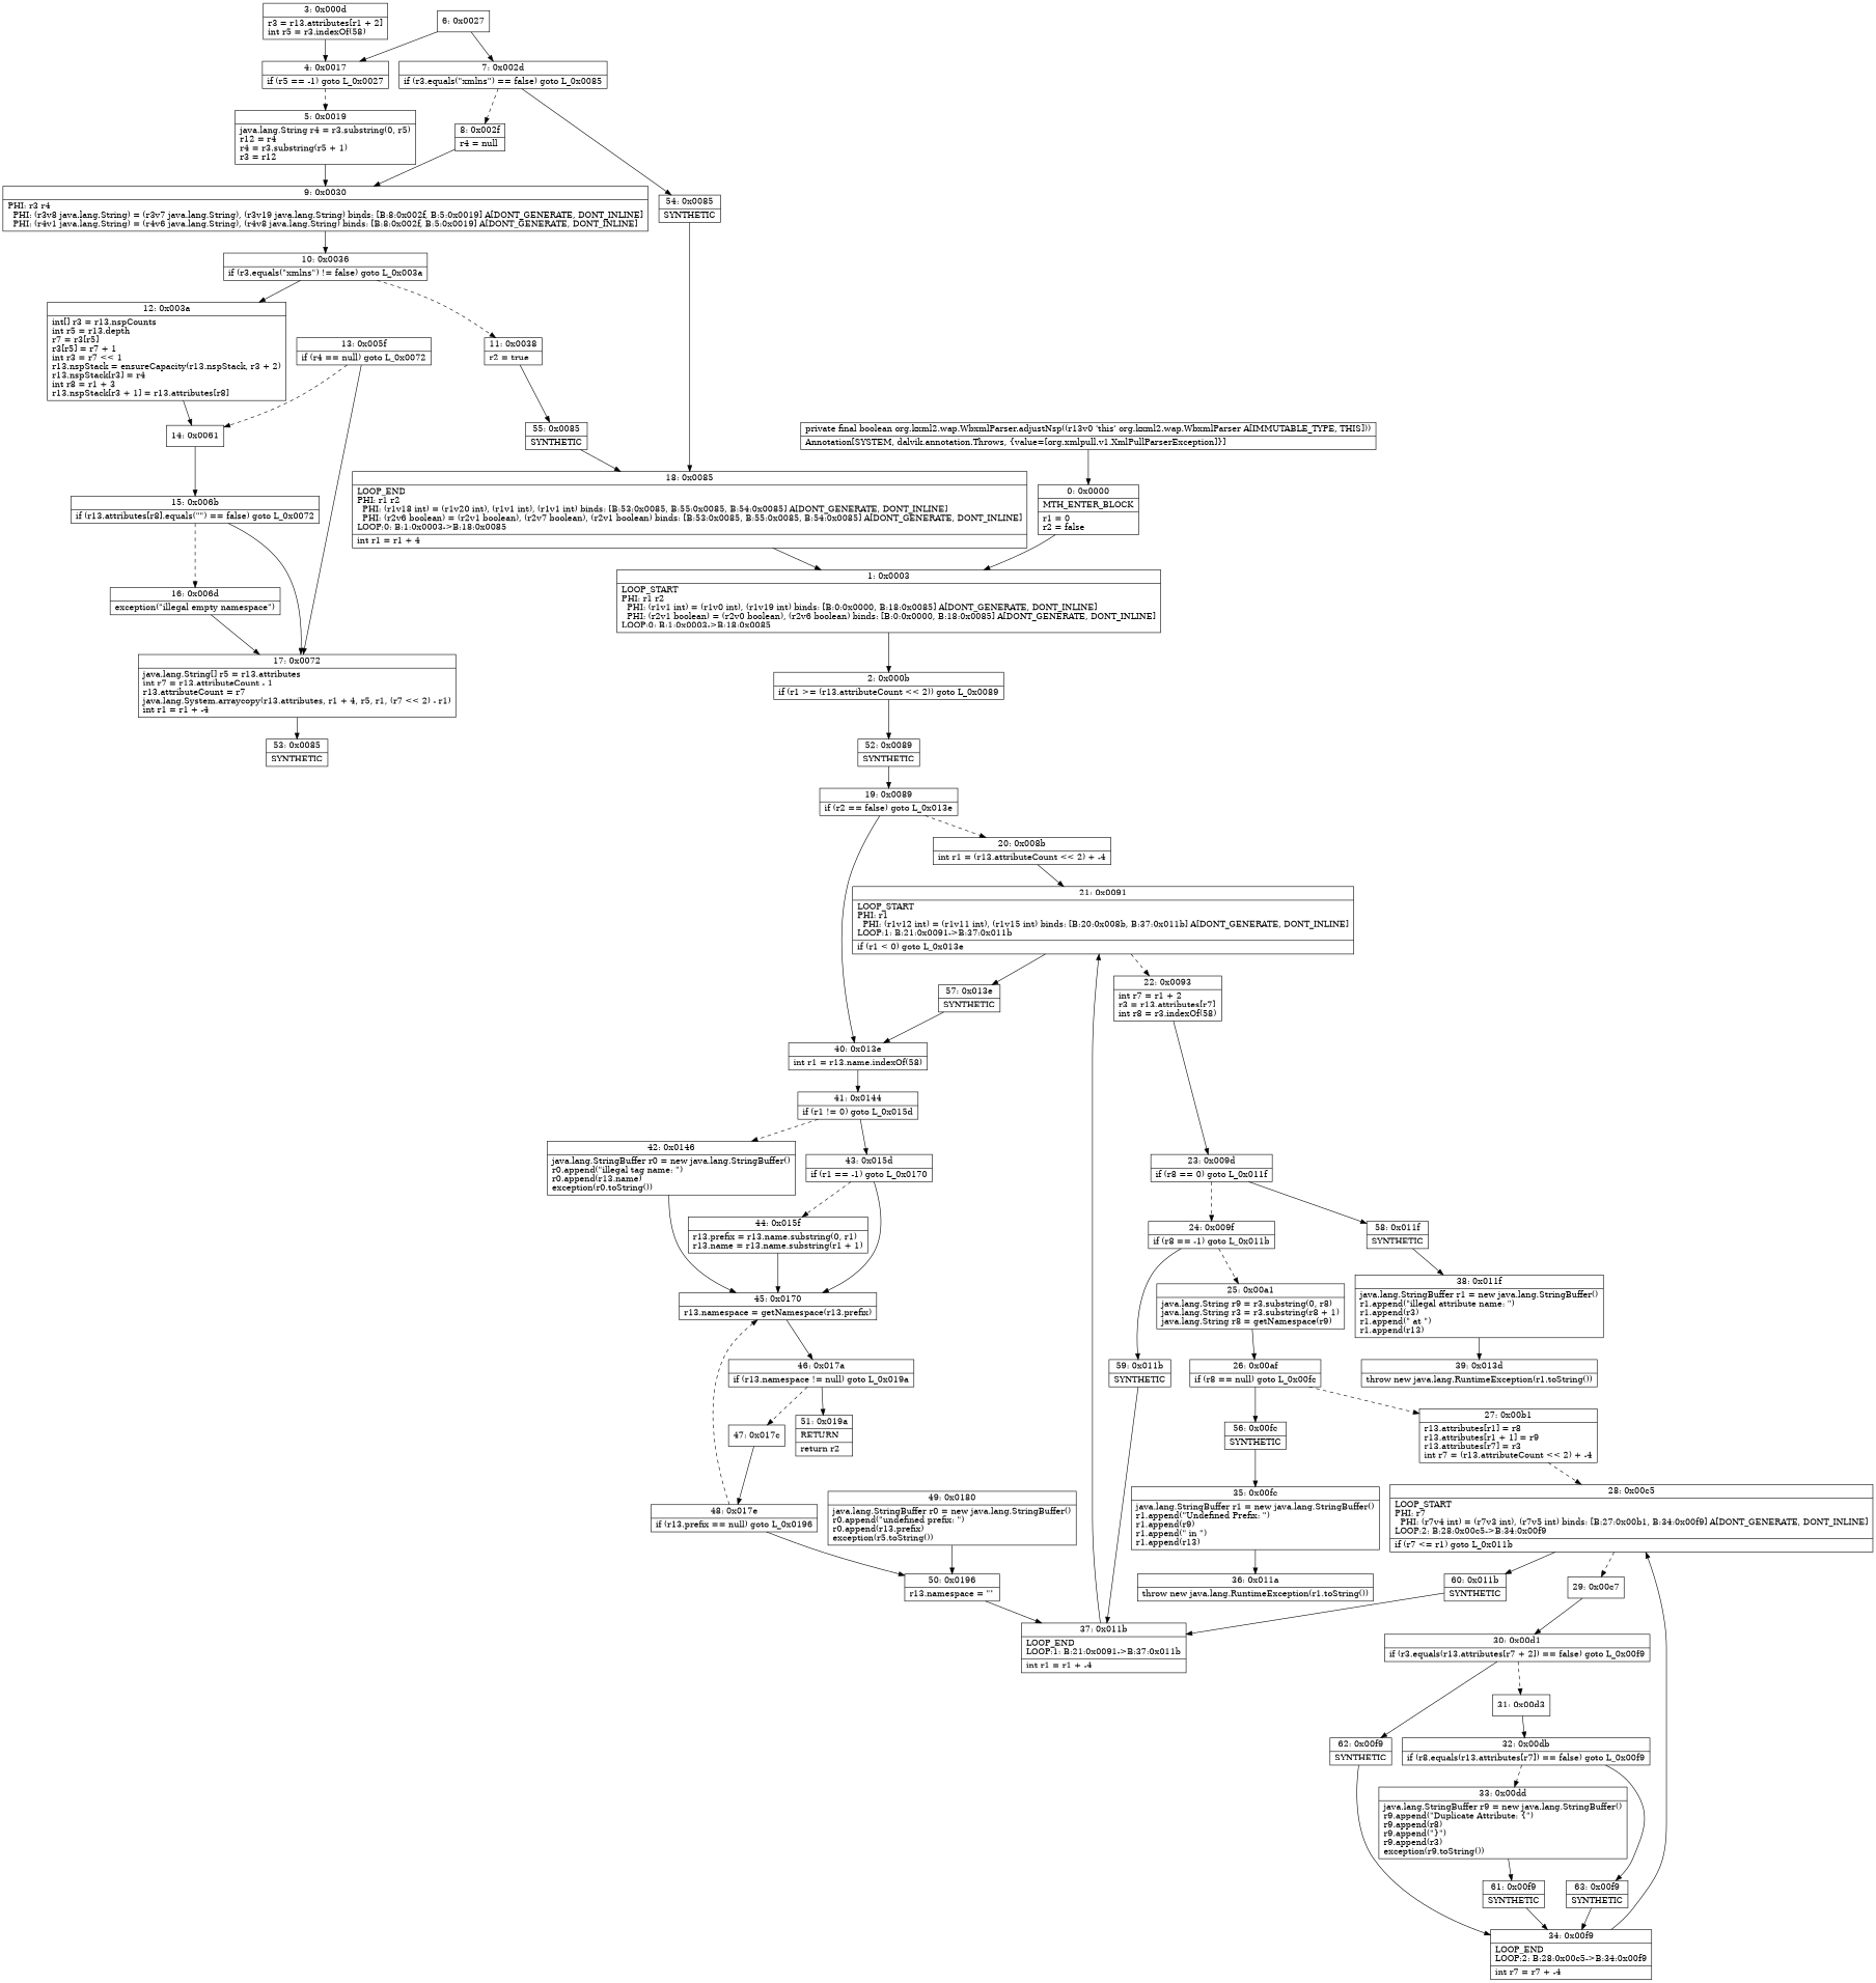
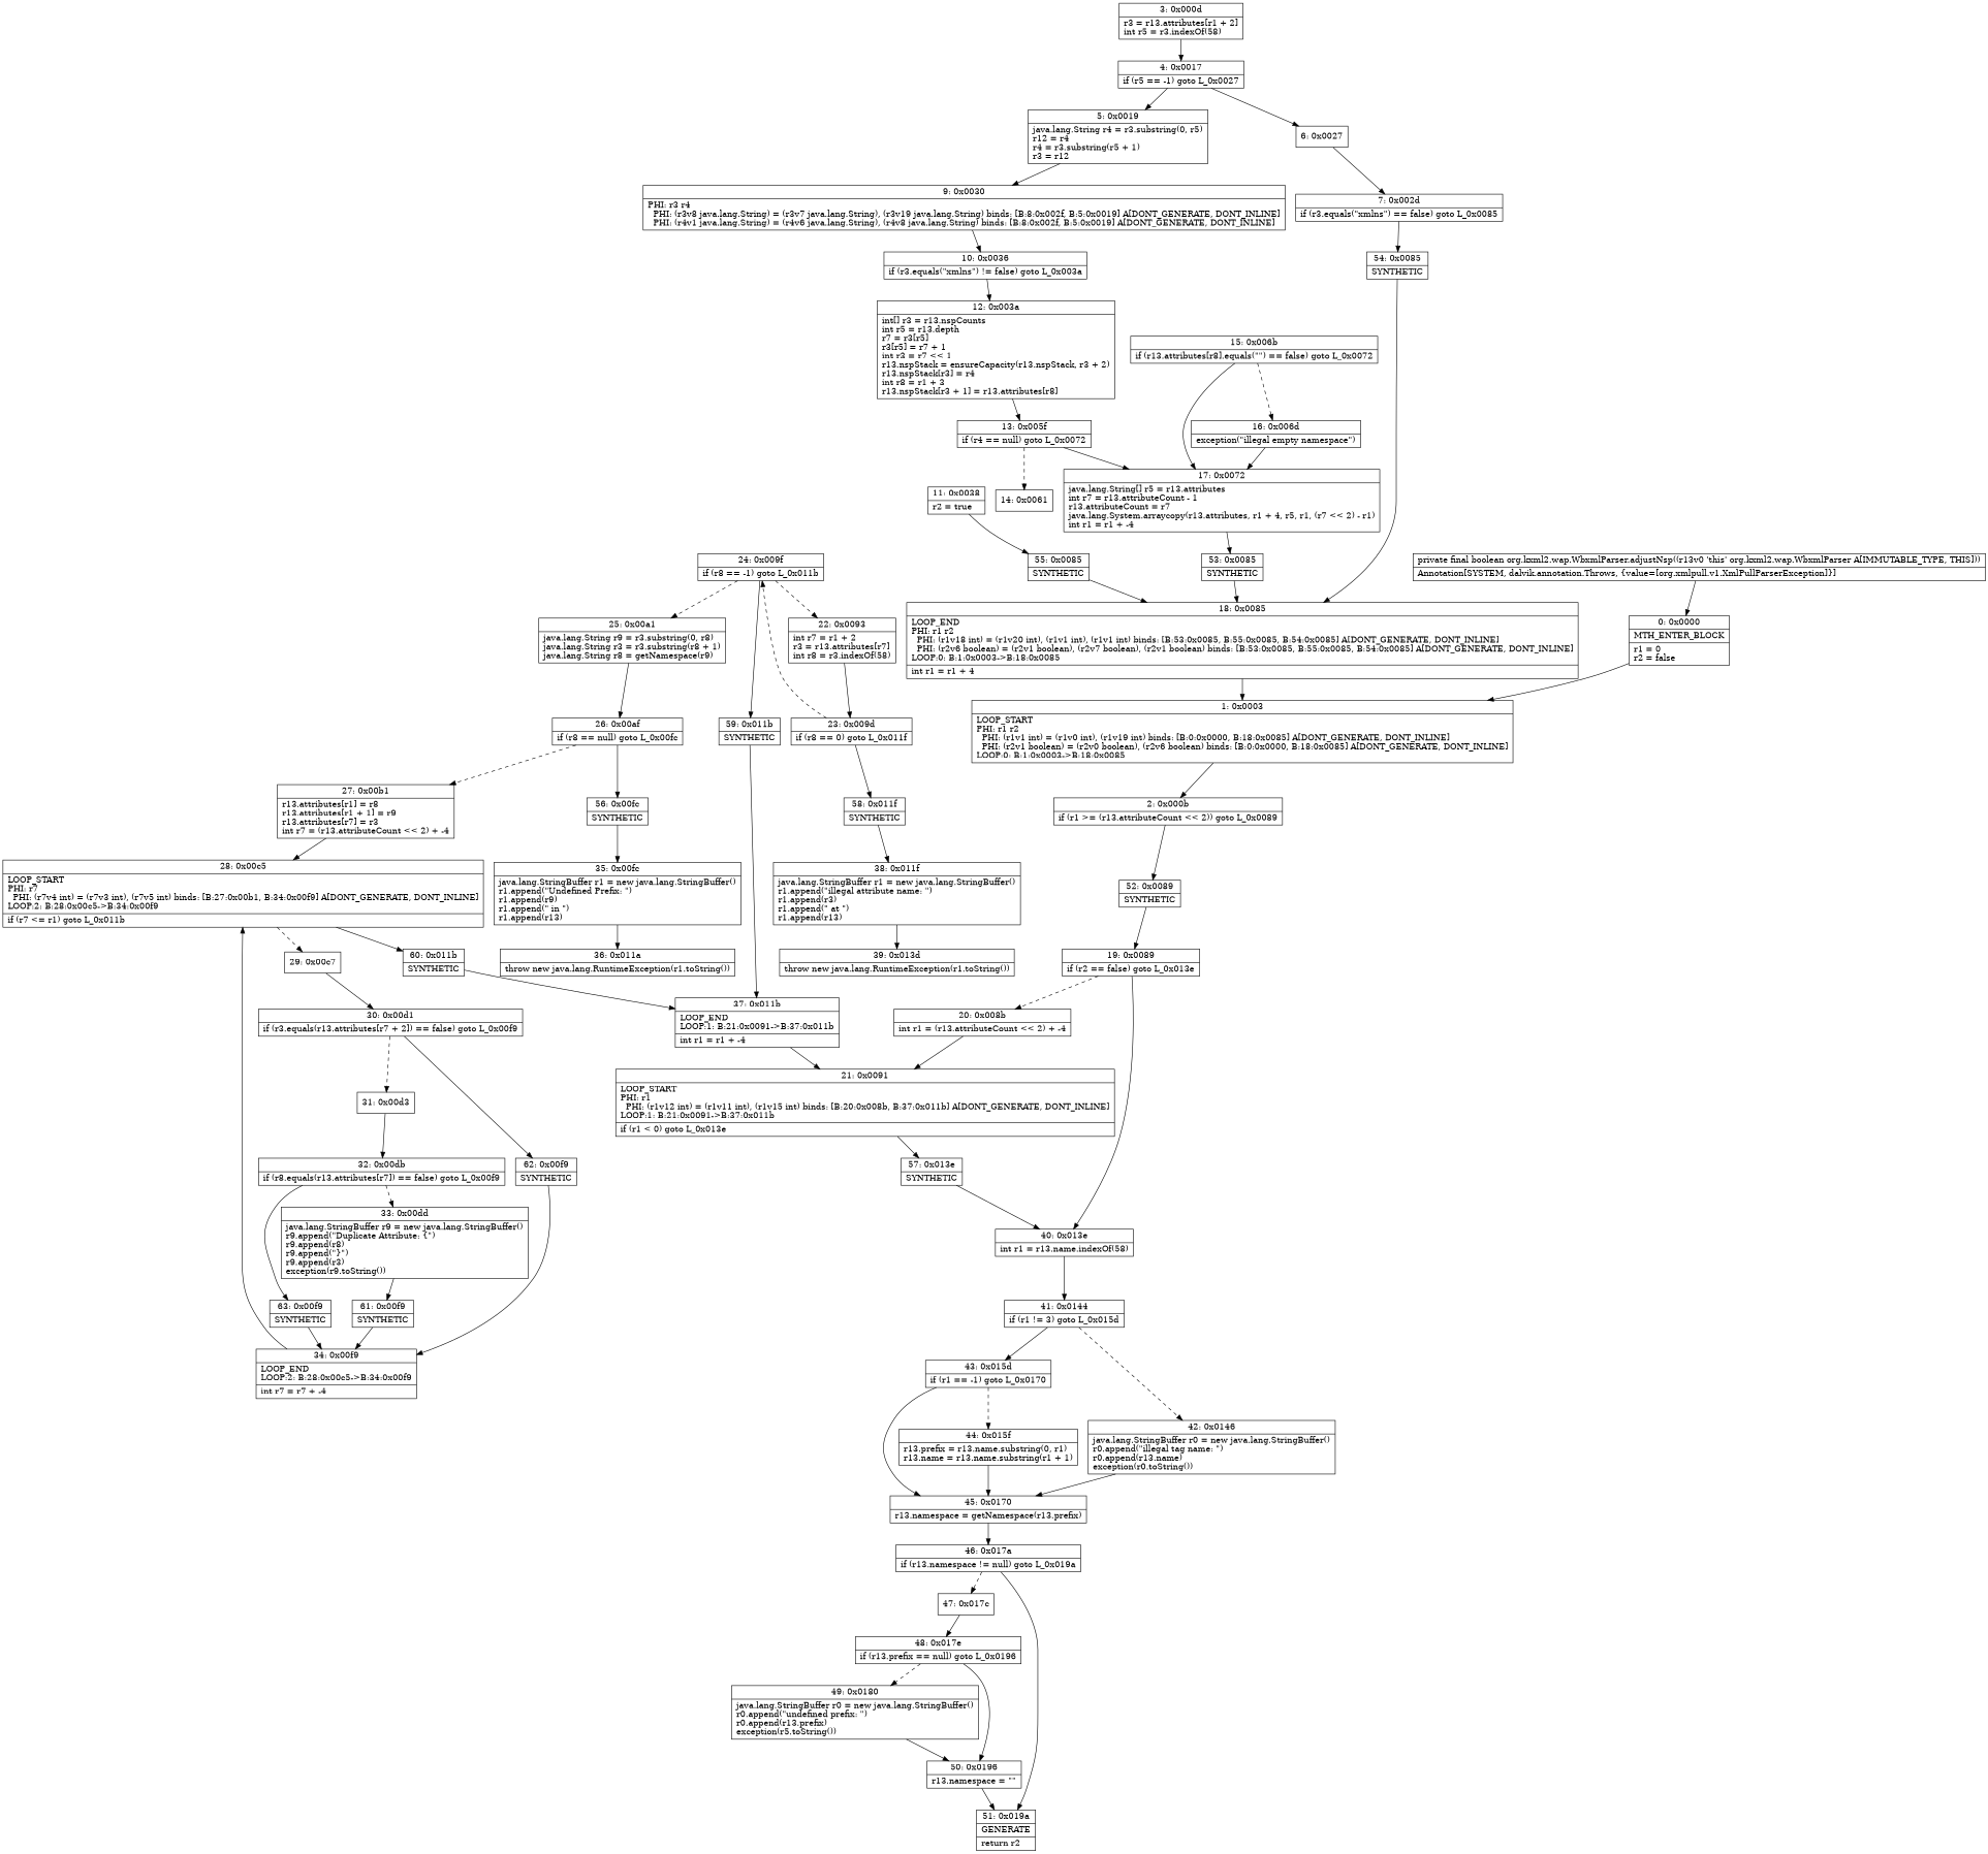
  digraph {
    node [shape=record]
    n1 [label="{0\:\ 0x0000|MTH_ENTER_BLOCK\l|r1 = 0\lr2 = false\l}"]
    n2 [label="{1\:\ 0x0003|LOOP_START\lPHI: r1 r2 \l  PHI: (r1v1 int) = (r1v0 int), (r1v19 int) binds: [B:0:0x0000, B:18:0x0085] A[DONT_GENERATE, DONT_INLINE]\l  PHI: (r2v1 boolean) = (r2v0 boolean), (r2v6 boolean) binds: [B:0:0x0000, B:18:0x0085] A[DONT_GENERATE, DONT_INLINE]\lLOOP:0: B:1:0x0003\-\>B:18:0x0085\l}"]
    n3 [label="{2\:\ 0x000b|if (r1 \>= (r13.attributeCount \<\< 2)) goto L_0x0089\l}"]
    n4 [label="{52\:\ 0x0089|SYNTHETIC\l}"]
    n5 [label="{3\:\ 0x000d|r3 = r13.attributes[r1 + 2]\lint r5 = r3.indexOf(58)\l}"]
    n6 [label="{4\:\ 0x0017|if (r5 == \-1) goto L_0x0027\l}"]
    n7 [label="{19\:\ 0x0089|if (r2 == false) goto L_0x013e\l}"]
    n8 [label="{5\:\ 0x0019|java.lang.String r4 = r3.substring(0, r5)\lr12 = r4\lr4 = r3.substring(r5 + 1)\lr3 = r12\l}"]
    n9 [label="{6\:\ 0x0027}"]
    n10 [label="{9\:\ 0x0030|PHI: r3 r4 \l  PHI: (r3v8 java.lang.String) = (r3v7 java.lang.String), (r3v19 java.lang.String) binds: [B:8:0x002f, B:5:0x0019] A[DONT_GENERATE, DONT_INLINE]\l  PHI: (r4v1 java.lang.String) = (r4v6 java.lang.String), (r4v8 java.lang.String) binds: [B:8:0x002f, B:5:0x0019] A[DONT_GENERATE, DONT_INLINE]\l}"]
    n11 [label="{7\:\ 0x002d|if (r3.equals(\"xmlns\") == false) goto L_0x0085\l}"]
    n12 [label="{10\:\ 0x0036|if (r3.equals(\"xmlns\") != false) goto L_0x003a\l}"]
-   n13 [label="{8\:\ 0x002f|r4 = null\l}"]
    n14 [label="{54\:\ 0x0085|SYNTHETIC\l}"]
    n15 [label="{18\:\ 0x0085|LOOP_END\lPHI: r1 r2 \l  PHI: (r1v18 int) = (r1v20 int), (r1v1 int), (r1v1 int) binds: [B:53:0x0085, B:55:0x0085, B:54:0x0085] A[DONT_GENERATE, DONT_INLINE]\l  PHI: (r2v6 boolean) = (r2v1 boolean), (r2v7 boolean), (r2v1 boolean) binds: [B:53:0x0085, B:55:0x0085, B:54:0x0085] A[DONT_GENERATE, DONT_INLINE]\lLOOP:0: B:1:0x0003\-\>B:18:0x0085\l|int r1 = r1 + 4\l}"]
    n16 [label="{11\:\ 0x0038|r2 = true\l}"]
    n17 [label="{12\:\ 0x003a|int[] r3 = r13.nspCounts\lint r5 = r13.depth\lr7 = r3[r5]\lr3[r5] = r7 + 1\lint r3 = r7 \<\< 1\lr13.nspStack = ensureCapacity(r13.nspStack, r3 + 2)\lr13.nspStack[r3] = r4\lint r8 = r1 + 3\lr13.nspStack[r3 + 1] = r13.attributes[r8]\l}"]
    n18 [label="{55\:\ 0x0085|SYNTHETIC\l}"]
    n19 [label="{13\:\ 0x005f|if (r4 == null) goto L_0x0072\l}"]
    n20 [label="{14\:\ 0x0061}"]
    n21 [label="{17\:\ 0x0072|java.lang.String[] r5 = r13.attributes\lint r7 = r13.attributeCount \- 1\lr13.attributeCount = r7\ljava.lang.System.arraycopy(r13.attributes, r1 + 4, r5, r1, (r7 \<\< 2) \- r1)\lint r1 = r1 + \-4\l}"]
    n22 [label="{15\:\ 0x006b|if (r13.attributes[r8].equals(\"\") == false) goto L_0x0072\l}"]
    n23 [label="{53\:\ 0x0085|SYNTHETIC\l}"]
    n24 [label="{16\:\ 0x006d|exception(\"illegal empty namespace\")\l}"]
    n25 [label="{20\:\ 0x008b|int r1 = (r13.attributeCount \<\< 2) + \-4\l}"]
    n26 [label="{40\:\ 0x013e|int r1 = r13.name.indexOf(58)\l}"]
    n27 [label="{21\:\ 0x0091|LOOP_START\lPHI: r1 \l  PHI: (r1v12 int) = (r1v11 int), (r1v15 int) binds: [B:20:0x008b, B:37:0x011b] A[DONT_GENERATE, DONT_INLINE]\lLOOP:1: B:21:0x0091\-\>B:37:0x011b\l|if (r1 \< 0) goto L_0x013e\l}"]
-   n28 [label="{41\:\ 0x0144|if (r1 != 0) goto L_0x015d\l}"]
+   n28 [label="{41\:\ 0x0144|if (r1 != 3) goto L_0x015d\l}"]
    n29 [label="{22\:\ 0x0093|int r7 = r1 + 2\lr3 = r13.attributes[r7]\lint r8 = r3.indexOf(58)\l}"]
    n30 [label="{57\:\ 0x013e|SYNTHETIC\l}"]
    n31 [label="{23\:\ 0x009d|if (r8 == 0) goto L_0x011f\l}"]
    n32 [label="{24\:\ 0x009f|if (r8 == \-1) goto L_0x011b\l}"]
    n33 [label="{58\:\ 0x011f|SYNTHETIC\l}"]
    n34 [label="{25\:\ 0x00a1|java.lang.String r9 = r3.substring(0, r8)\ljava.lang.String r3 = r3.substring(r8 + 1)\ljava.lang.String r8 = getNamespace(r9)\l}"]
    n35 [label="{59\:\ 0x011b|SYNTHETIC\l}"]
    n36 [label="{38\:\ 0x011f|java.lang.StringBuffer r1 = new java.lang.StringBuffer()\lr1.append(\"illegal attribute name: \")\lr1.append(r3)\lr1.append(\" at \")\lr1.append(r13)\l}"]
    n37 [label="{26\:\ 0x00af|if (r8 == null) goto L_0x00fc\l}"]
    n38 [label="{37\:\ 0x011b|LOOP_END\lLOOP:1: B:21:0x0091\-\>B:37:0x011b\l|int r1 = r1 + \-4\l}"]
    n39 [label="{27\:\ 0x00b1|r13.attributes[r1] = r8\lr13.attributes[r1 + 1] = r9\lr13.attributes[r7] = r3\lint r7 = (r13.attributeCount \<\< 2) + \-4\l}"]
    n40 [label="{56\:\ 0x00fc|SYNTHETIC\l}"]
    n41 [label="{28\:\ 0x00c5|LOOP_START\lPHI: r7 \l  PHI: (r7v4 int) = (r7v3 int), (r7v5 int) binds: [B:27:0x00b1, B:34:0x00f9] A[DONT_GENERATE, DONT_INLINE]\lLOOP:2: B:28:0x00c5\-\>B:34:0x00f9\l|if (r7 \<= r1) goto L_0x011b\l}"]
    n42 [label="{35\:\ 0x00fc|java.lang.StringBuffer r1 = new java.lang.StringBuffer()\lr1.append(\"Undefined Prefix: \")\lr1.append(r9)\lr1.append(\" in \")\lr1.append(r13)\l}"]
    n43 [label="{29\:\ 0x00c7}"]
    n44 [label="{60\:\ 0x011b|SYNTHETIC\l}"]
    n45 [label="{30\:\ 0x00d1|if (r3.equals(r13.attributes[r7 + 2]) == false) goto L_0x00f9\l}"]
    n46 [label="{31\:\ 0x00d3}"]
    n47 [label="{62\:\ 0x00f9|SYNTHETIC\l}"]
    n48 [label="{32\:\ 0x00db|if (r8.equals(r13.attributes[r7]) == false) goto L_0x00f9\l}"]
    n49 [label="{34\:\ 0x00f9|LOOP_END\lLOOP:2: B:28:0x00c5\-\>B:34:0x00f9\l|int r7 = r7 + \-4\l}"]
    n50 [label="{33\:\ 0x00dd|java.lang.StringBuffer r9 = new java.lang.StringBuffer()\lr9.append(\"Duplicate Attribute: \{\")\lr9.append(r8)\lr9.append(\"\}\")\lr9.append(r3)\lexception(r9.toString())\l}"]
    n51 [label="{63\:\ 0x00f9|SYNTHETIC\l}"]
    n52 [label="{61\:\ 0x00f9|SYNTHETIC\l}"]
    n53 [label="{36\:\ 0x011a|throw new java.lang.RuntimeException(r1.toString())\l}"]
    n54 [label="{39\:\ 0x013d|throw new java.lang.RuntimeException(r1.toString())\l}"]
    n55 [label="{42\:\ 0x0146|java.lang.StringBuffer r0 = new java.lang.StringBuffer()\lr0.append(\"illegal tag name: \")\lr0.append(r13.name)\lexception(r0.toString())\l}"]
    n56 [label="{43\:\ 0x015d|if (r1 == \-1) goto L_0x0170\l}"]
    n57 [label="{45\:\ 0x0170|r13.namespace = getNamespace(r13.prefix)\l}"]
    n58 [label="{44\:\ 0x015f|r13.prefix = r13.name.substring(0, r1)\lr13.name = r13.name.substring(r1 + 1)\l}"]
    n59 [label="{46\:\ 0x017a|if (r13.namespace != null) goto L_0x019a\l}"]
    n60 [label="{47\:\ 0x017c}"]
-   n61 [label="{51\:\ 0x019a|RETURN\l|return r2\l}"]
+   n61 [label="{51\:\ 0x019a|GENERATE\l|return r2\l}"]
    n62 [label="{48\:\ 0x017e|if (r13.prefix == null) goto L_0x0196\l}"]
    n63 [label="{49\:\ 0x0180|java.lang.StringBuffer r0 = new java.lang.StringBuffer()\lr0.append(\"undefined prefix: \")\lr0.append(r13.prefix)\lexception(r5.toString())\l}"]
    n64 [label="{50\:\ 0x0196|r13.namespace = \"\"\l}"]
    n65 [label="{private final boolean org.kxml2.wap.WbxmlParser.adjustNsp((r13v0 'this' org.kxml2.wap.WbxmlParser A[IMMUTABLE_TYPE, THIS]))  | Annotation[SYSTEM, dalvik.annotation.Throws, \{value=[org.xmlpull.v1.XmlPullParserException]\}]\l}"]
    n1 -> n2
    n2 -> n3
    n3 -> n4
    n4 -> n7
    n5 -> n6
-   n6 -> n8 [style=dashed]
-   n9 -> n6
+   n6 -> n8 [style=solid]
+   n6 -> n9
    n7 -> n25 [style=dashed]
    n7 -> n26
    n8 -> n10
    n9 -> n11
    n10 -> n12
-   n11 -> n13 [style=dashed]
    n11 -> n14
-   n12 -> n16 [style=dashed]
    n12 -> n17
-   n13 -> n10
    n14 -> n15
    n15 -> n2
    n16 -> n18
-   n17 -> n20
+   n17 -> n19
    n18 -> n15
    n19 -> n20 [style=dashed]
    n19 -> n21
-   n20 -> n22
    n21 -> n23
    n22 -> n21
    n22 -> n24 [style=dashed]
+   n23 -> n15
    n24 -> n21
    n25 -> n27
    n26 -> n28
-   n27 -> n29 [style=dashed]
+   n32 -> n29 [style=dashed]
    n27 -> n30
    n28 -> n55 [style=dashed]
    n28 -> n56
    n29 -> n31
    n30 -> n26
    n31 -> n32 [style=dashed]
    n31 -> n33
    n32 -> n34 [style=dashed]
    n32 -> n35
    n33 -> n36
    n34 -> n37
    n35 -> n38
    n36 -> n54
    n37 -> n39 [style=dashed]
    n37 -> n40
    n38 -> n27
-   n39 -> n41 [style=dashed]
+   n39 -> n41
    n40 -> n42
    n41 -> n43 [style=dashed]
    n41 -> n44
    n42 -> n53
    n43 -> n45
    n44 -> n38
    n45 -> n46 [style=dashed]
    n45 -> n47
    n46 -> n48
    n47 -> n49
    n48 -> n50 [style=dashed]
    n48 -> n51
    n49 -> n41
    n50 -> n52
    n51 -> n49
    n52 -> n49
    n55 -> n57
    n56 -> n57
    n56 -> n58 [style=dashed]
    n57 -> n59
    n58 -> n57
    n59 -> n60 [style=dashed]
    n59 -> n61
    n60 -> n62
-   n62 -> n57 [style=dashed]
+   n62 -> n63 [style=dashed]
    n62 -> n64
    n63 -> n64
-   n64 -> n38
+   n64 -> n61
    n65 -> n1
  }
